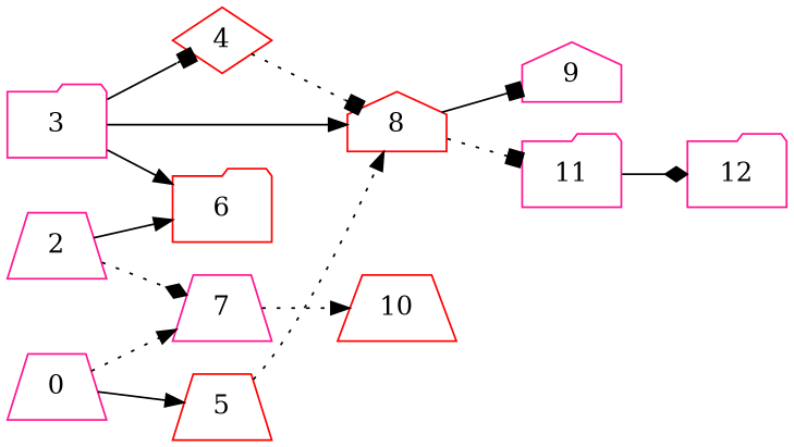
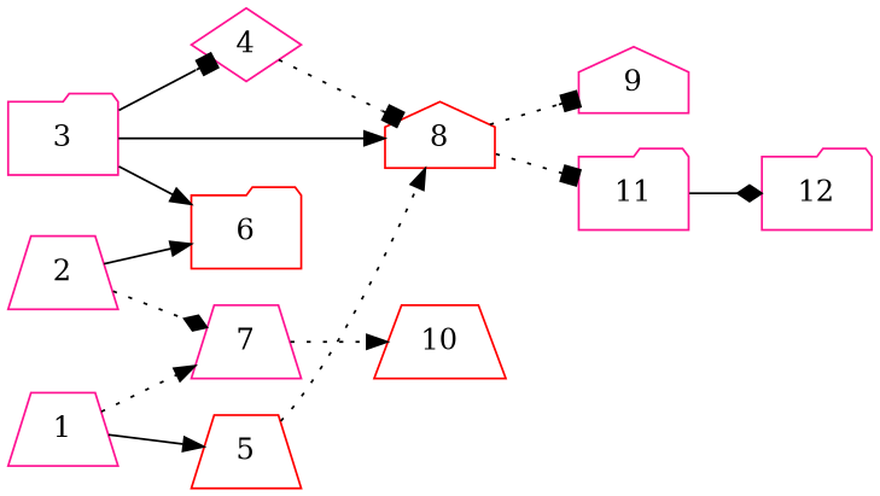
  digraph {
    rankdir=LR
    node [color=deeppink shape=trapezium]
    edge [arrowhead=normal style=dotted]
-   1 [alpha=32.95 label=0]
+   1 [alpha=32.95]
    5 [alpha=30.42 color=red]
    7 [alpha=23.80]
    8 [alpha=43.47 color=red shape=house]
    10 [alpha=29.79 color=red]
    9 [alpha=48.85 shape=house]
    11 [alpha=37.68 shape=folder]
    2 [alpha=28.63]
    6 [alpha=42.99 color=red shape=folder]
    3 [alpha=38.60 shape=folder]
-   4 [alpha=36.05 color=red shape=diamond]
+   4 [alpha=36.05 shape=diamond]
    12 [alpha=25.64 shape=folder]
    1 -> 5 [style=solid]
    1 -> 7
    5 -> 8
    7 -> 10
-   8 -> 9 [arrowhead=box style=solid]
+   8 -> 9 [arrowhead=box]
    8 -> 11 [arrowhead=box]
    11 -> 12 [arrowhead=diamond style=solid]
    2 -> 7 [arrowhead=diamond]
    2 -> 6 [style=solid]
    3 -> 8 [style=solid]
    3 -> 6 [style=solid]
    3 -> 4 [arrowhead=box style=solid]
    4 -> 8 [arrowhead=box]
  }
